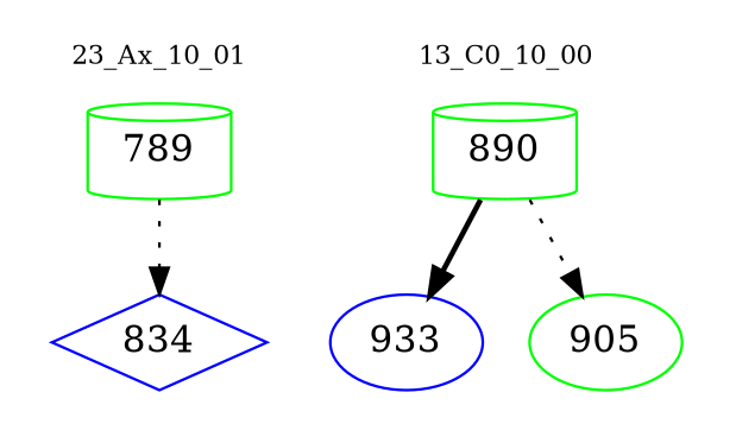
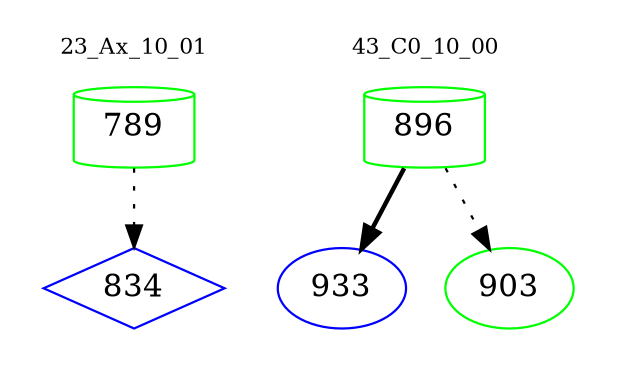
  digraph {
    node [color=green shape=cylinder]
    edge [color=black style=dotted]
    n1 [label=789]
    n2 [color=blue label=834 shape=diamond]
-   n3 [label=890]
+   n3 [label=896]
    n4 [color=blue label=933 shape=ellipse]
-   n5 [label=905 shape=ellipse]
+   n5 [label=903 shape=ellipse]
    subgraph cluster_1 {
      color=white
      fontsize=10
      label="23_Ax_10_01"
      n1
      n2
    }
    subgraph cluster_2 {
      color=white
      fontsize=10
-     label="13_C0_10_00"
+     label="43_C0_10_00"
      n3
      n4
      n5
    }
    n1 -> n2
    n3 -> n4 [style=bold]
    n3 -> n5
  }
